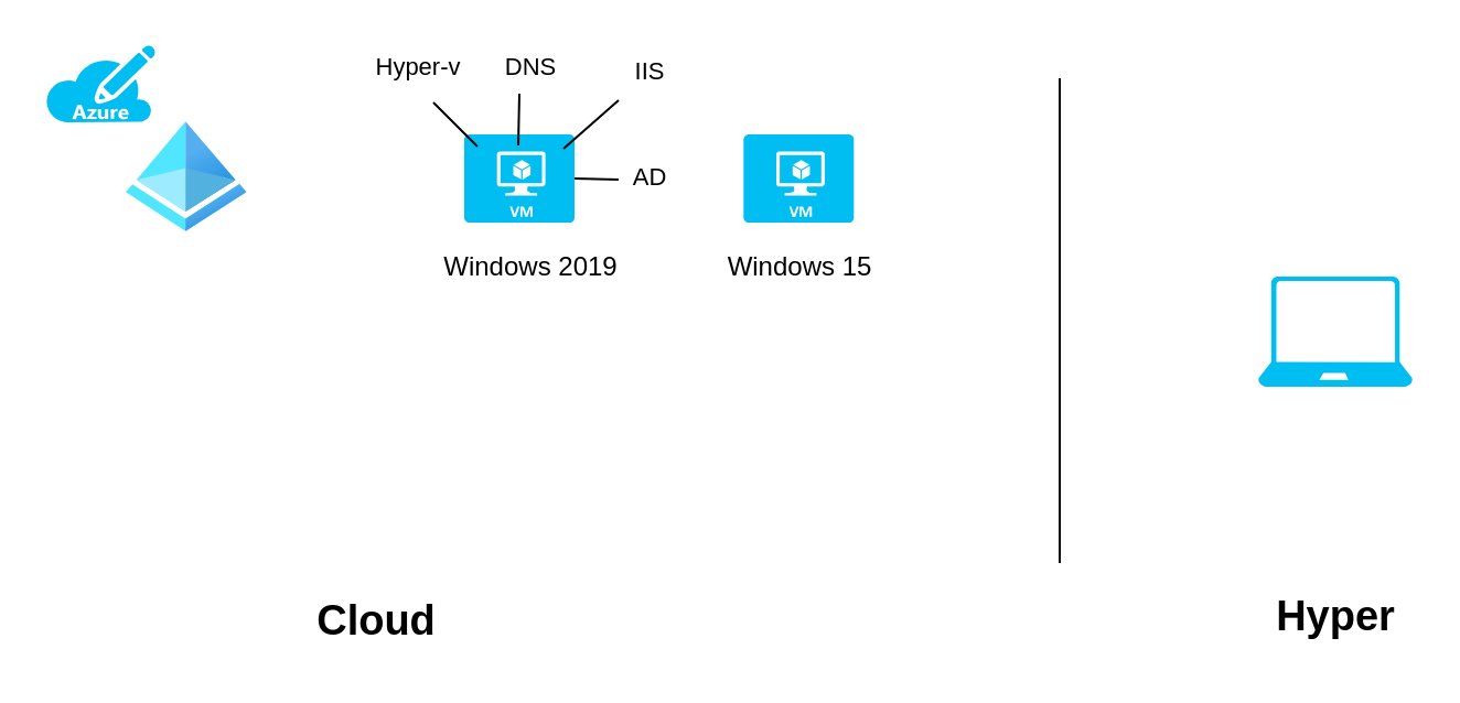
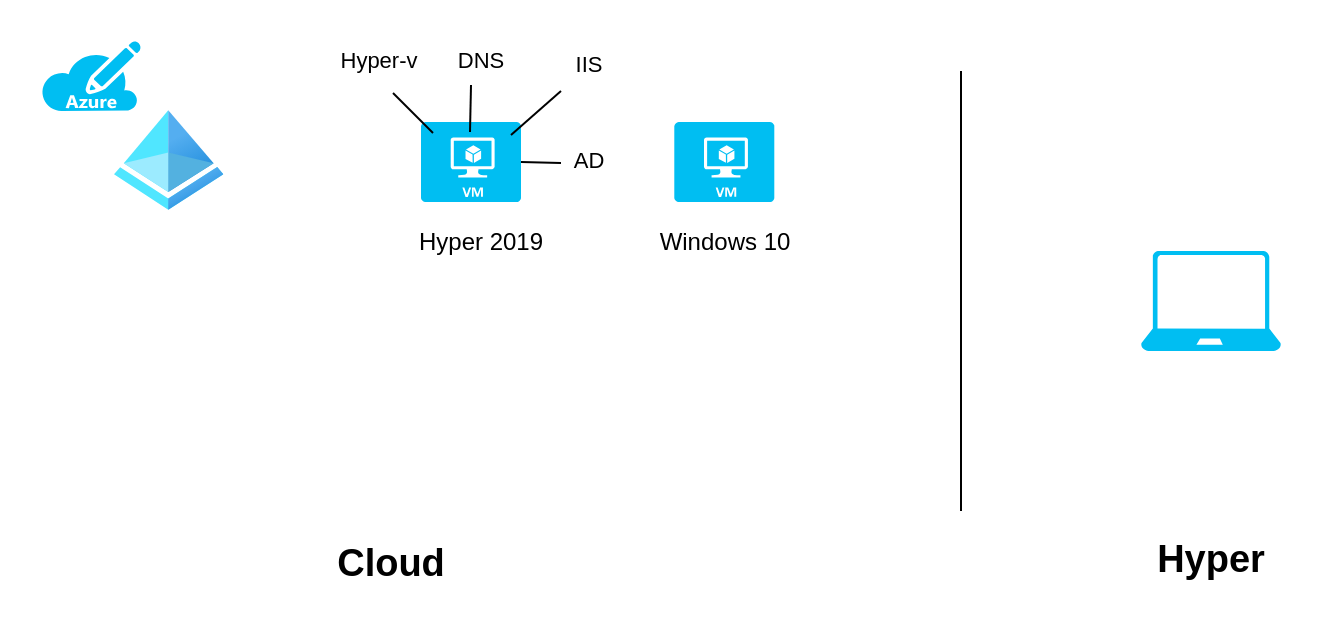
  <mxCell id="0" />
  <mxCell id="1" parent="0" />
  <mxCell id="2" value="" style="shape=image;verticalLabelPosition=bottom;verticalAlign=top;imageAspect=0;image=https://th.bing.com/th/id/R.87606a65bca5becc29b2458114039fb4?rik=HOP9dRRE%2fZBA9w&amp;riu=http%3a%2f%2frickzeleznik.files.wordpress.com%2f2014%2f04%2foffice365-logo-transparent-print.png&amp;ehk=F%2fSQ6Ya%2bid0LZyUaVZ%2fUpNHfI5Jj9JgjIujbngtMFng%3d&amp;risl=&amp;pid=ImgRaw&amp;r=0;labelBackgroundColor=none;" vertex="1" parent="1"><mxGeometry x="120" y="185" width="140" height="30" as="geometry" /></mxCell>
  <mxCell id="3" value="" style="verticalLabelPosition=bottom;html=1;verticalAlign=top;align=center;strokeColor=none;fillColor=#00BEF2;shape=mxgraph.azure.laptop;pointerEvents=1;labelBackgroundColor=none;" vertex="1" parent="1"><mxGeometry x="570" y="125" width="70" height="50" as="geometry" /></mxCell>
  <mxCell id="4" value="" style="endArrow=none;html=1;rounded=0;" edge="1" parent="1"><mxGeometry width="50" height="50" relative="1" as="geometry"><mxPoint x="480" y="255" as="sourcePoint" /><mxPoint x="480" y="35" as="targetPoint" /></mxGeometry></mxCell>
- <mxCell id="5" value="Cloud" style="text;html=1;align=center;verticalAlign=middle;resizable=0;points=[];autosize=1;strokeColor=none;fillColor=none;fontSize=19;fontStyle=1" vertex="1" parent="1"><mxGeometry x="135" y="267" width="70" height="30" as="geometry" /></mxCell>
+ <mxCell id="5" value="Cloud" style="text;html=1;align=center;verticalAlign=middle;resizable=0;points=[];autosize=1;strokeColor=none;fillColor=none;fontSize=19;fontStyle=1" vertex="1" parent="1"><mxGeometry x="160" y="267" width="70" height="30" as="geometry" /></mxCell>
  <mxCell id="6" value="Hyper" style="text;html=1;align=center;verticalAlign=middle;resizable=0;points=[];autosize=1;strokeColor=none;fillColor=none;fontSize=19;fontStyle=1" vertex="1" parent="1"><mxGeometry x="570" y="265" width="70" height="30" as="geometry" /></mxCell>
  <mxCell id="7" value="" style="aspect=fixed;html=1;points=[];align=center;image;fontSize=12;image=img/lib/azure2/identity/Azure_Active_Directory.svg;" vertex="1" parent="1"><mxGeometry x="57" y="55" width="54.69" height="50" as="geometry" /></mxCell>
  <mxCell id="8" value="" style="verticalLabelPosition=bottom;html=1;verticalAlign=top;align=center;strokeColor=none;fillColor=#00BEF2;shape=mxgraph.azure.azure_subscription;" vertex="1" parent="1"><mxGeometry x="20" y="20" width="50" height="35" as="geometry" /></mxCell>
  <mxCell id="9" value="" style="group" vertex="1" connectable="0" parent="1"><mxGeometry x="321.65" y="60.5" width="80" height="70" as="geometry" /></mxCell>
  <mxCell id="10" value="" style="verticalLabelPosition=bottom;html=1;verticalAlign=top;align=center;strokeColor=none;fillColor=#00BEF2;shape=mxgraph.azure.virtual_machine;" vertex="1" parent="9"><mxGeometry x="15" width="50" height="40" as="geometry" /></mxCell>
- <mxCell id="11" value="Windows 15" style="text;html=1;align=center;verticalAlign=middle;resizable=0;points=[];autosize=1;strokeColor=none;fillColor=none;" vertex="1" parent="9"><mxGeometry y="50" width="80" height="20" as="geometry" /></mxCell>
+ <mxCell id="11" value="Windows 10" style="text;html=1;align=center;verticalAlign=middle;resizable=0;points=[];autosize=1;strokeColor=none;fillColor=none;" vertex="1" parent="9"><mxGeometry y="50" width="80" height="20" as="geometry" /></mxCell>
  <mxCell id="12" value="" style="group" vertex="1" connectable="0" parent="1"><mxGeometry x="195" y="60.5" width="90" height="70" as="geometry" /></mxCell>
  <mxCell id="13" value="" style="verticalLabelPosition=bottom;html=1;verticalAlign=top;align=center;strokeColor=none;fillColor=#00BEF2;shape=mxgraph.azure.virtual_machine;" vertex="1" parent="12"><mxGeometry x="15" width="50" height="40" as="geometry" /></mxCell>
- <mxCell id="14" value="Windows 2019" style="text;html=1;align=center;verticalAlign=middle;resizable=0;points=[];autosize=1;strokeColor=none;fillColor=none;" vertex="1" parent="12"><mxGeometry y="50" width="90" height="20" as="geometry" /></mxCell>
+ <mxCell id="14" value="Hyper 2019" style="text;html=1;align=center;verticalAlign=middle;resizable=0;points=[];autosize=1;strokeColor=none;fillColor=none;" vertex="1" parent="12"><mxGeometry y="50" width="90" height="20" as="geometry" /></mxCell>
  <mxCell id="15" value="IIS" style="text;html=1;align=center;verticalAlign=middle;resizable=0;points=[];autosize=1;strokeColor=none;fillColor=none;fontSize=11;" vertex="1" parent="1"><mxGeometry x="279" y="21.5" width="30" height="20" as="geometry" /></mxCell>
  <mxCell id="16" value="DNS" style="text;html=1;align=center;verticalAlign=middle;resizable=0;points=[];autosize=1;strokeColor=none;fillColor=none;fontSize=11;" vertex="1" parent="1"><mxGeometry x="220" y="20" width="40" height="20" as="geometry" /></mxCell>
  <mxCell id="17" value="Hyper-v" style="text;html=1;align=center;verticalAlign=middle;resizable=0;points=[];autosize=1;strokeColor=none;fillColor=none;fontSize=11;" vertex="1" parent="1"><mxGeometry x="164" y="20" width="50" height="20" as="geometry" /></mxCell>
  <mxCell id="18" value="" style="endArrow=none;html=1;rounded=0;fontSize=11;" edge="1" parent="1"><mxGeometry width="50" height="50" relative="1" as="geometry"><mxPoint x="196" y="46" as="sourcePoint" /><mxPoint x="216" y="66" as="targetPoint" /></mxGeometry></mxCell>
  <mxCell id="19" value="" style="endArrow=none;html=1;rounded=0;fontSize=11;entryX=0.55;entryY=0.2;entryDx=0;entryDy=0;entryPerimeter=0;" edge="1" parent="1"><mxGeometry width="50" height="50" relative="1" as="geometry"><mxPoint x="235" y="42" as="sourcePoint" /><mxPoint x="234.5" y="65.5" as="targetPoint" /></mxGeometry></mxCell>
  <mxCell id="20" value="" style="endArrow=none;html=1;rounded=0;fontSize=11;" edge="1" parent="1"><mxGeometry width="50" height="50" relative="1" as="geometry"><mxPoint x="280" y="45" as="sourcePoint" /><mxPoint x="255" y="67" as="targetPoint" /></mxGeometry></mxCell>
  <mxCell id="21" value="" style="endArrow=none;html=1;rounded=0;fontSize=11;entryX=1;entryY=0.5;entryDx=0;entryDy=0;entryPerimeter=0;" edge="1" parent="1" target="13"><mxGeometry width="50" height="50" relative="1" as="geometry"><mxPoint x="280" y="81" as="sourcePoint" /><mxPoint x="265" y="77" as="targetPoint" /></mxGeometry></mxCell>
  <mxCell id="22" value="AD" style="text;html=1;align=center;verticalAlign=middle;resizable=0;points=[];autosize=1;strokeColor=none;fillColor=none;fontSize=11;" vertex="1" parent="1"><mxGeometry x="279" y="70" width="30" height="20" as="geometry" /></mxCell>
